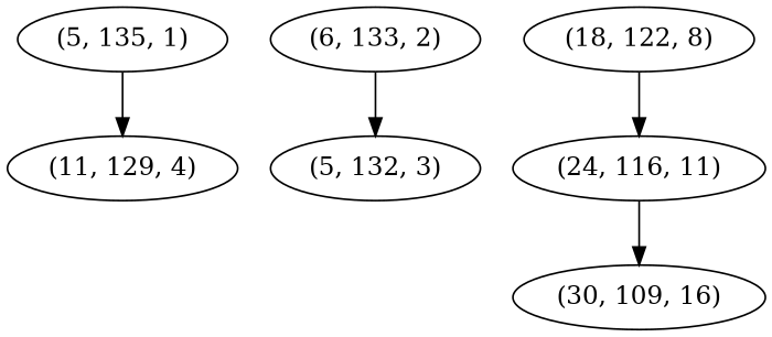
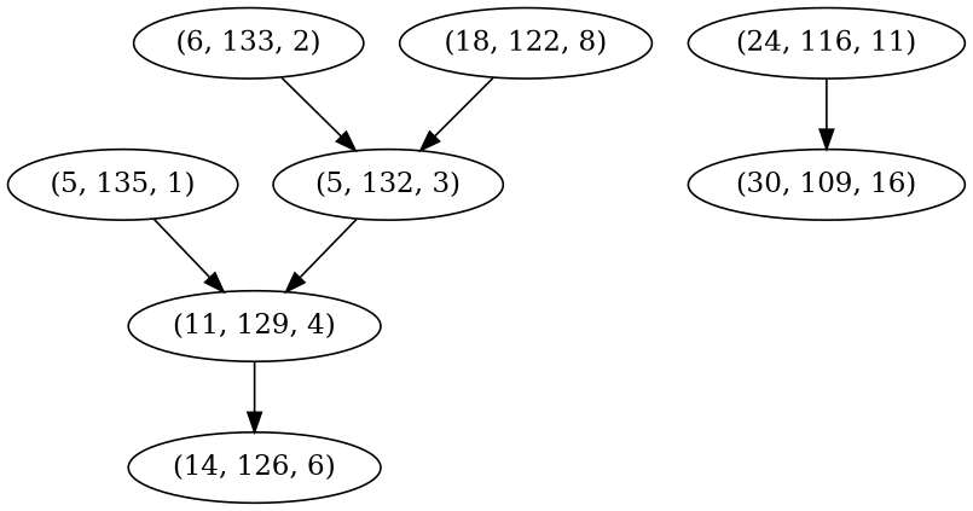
  digraph {
    "(5, 135, 1)"
    "(11, 129, 4)"
    n3 [label="(5, 132, 3)"]
    "(6, 133, 2)"
+   "(14, 126, 6)"
    "(18, 122, 8)"
    "(24, 116, 11)"
    "(30, 109, 16)"
    "(5, 135, 1)" -> "(11, 129, 4)"
+   "(11, 129, 4)" -> "(14, 126, 6)"
+   n3 -> "(11, 129, 4)"
    "(6, 133, 2)" -> n3
-   "(18, 122, 8)" -> "(24, 116, 11)"
+   "(18, 122, 8)" -> n3
    "(24, 116, 11)" -> "(30, 109, 16)"
  }
